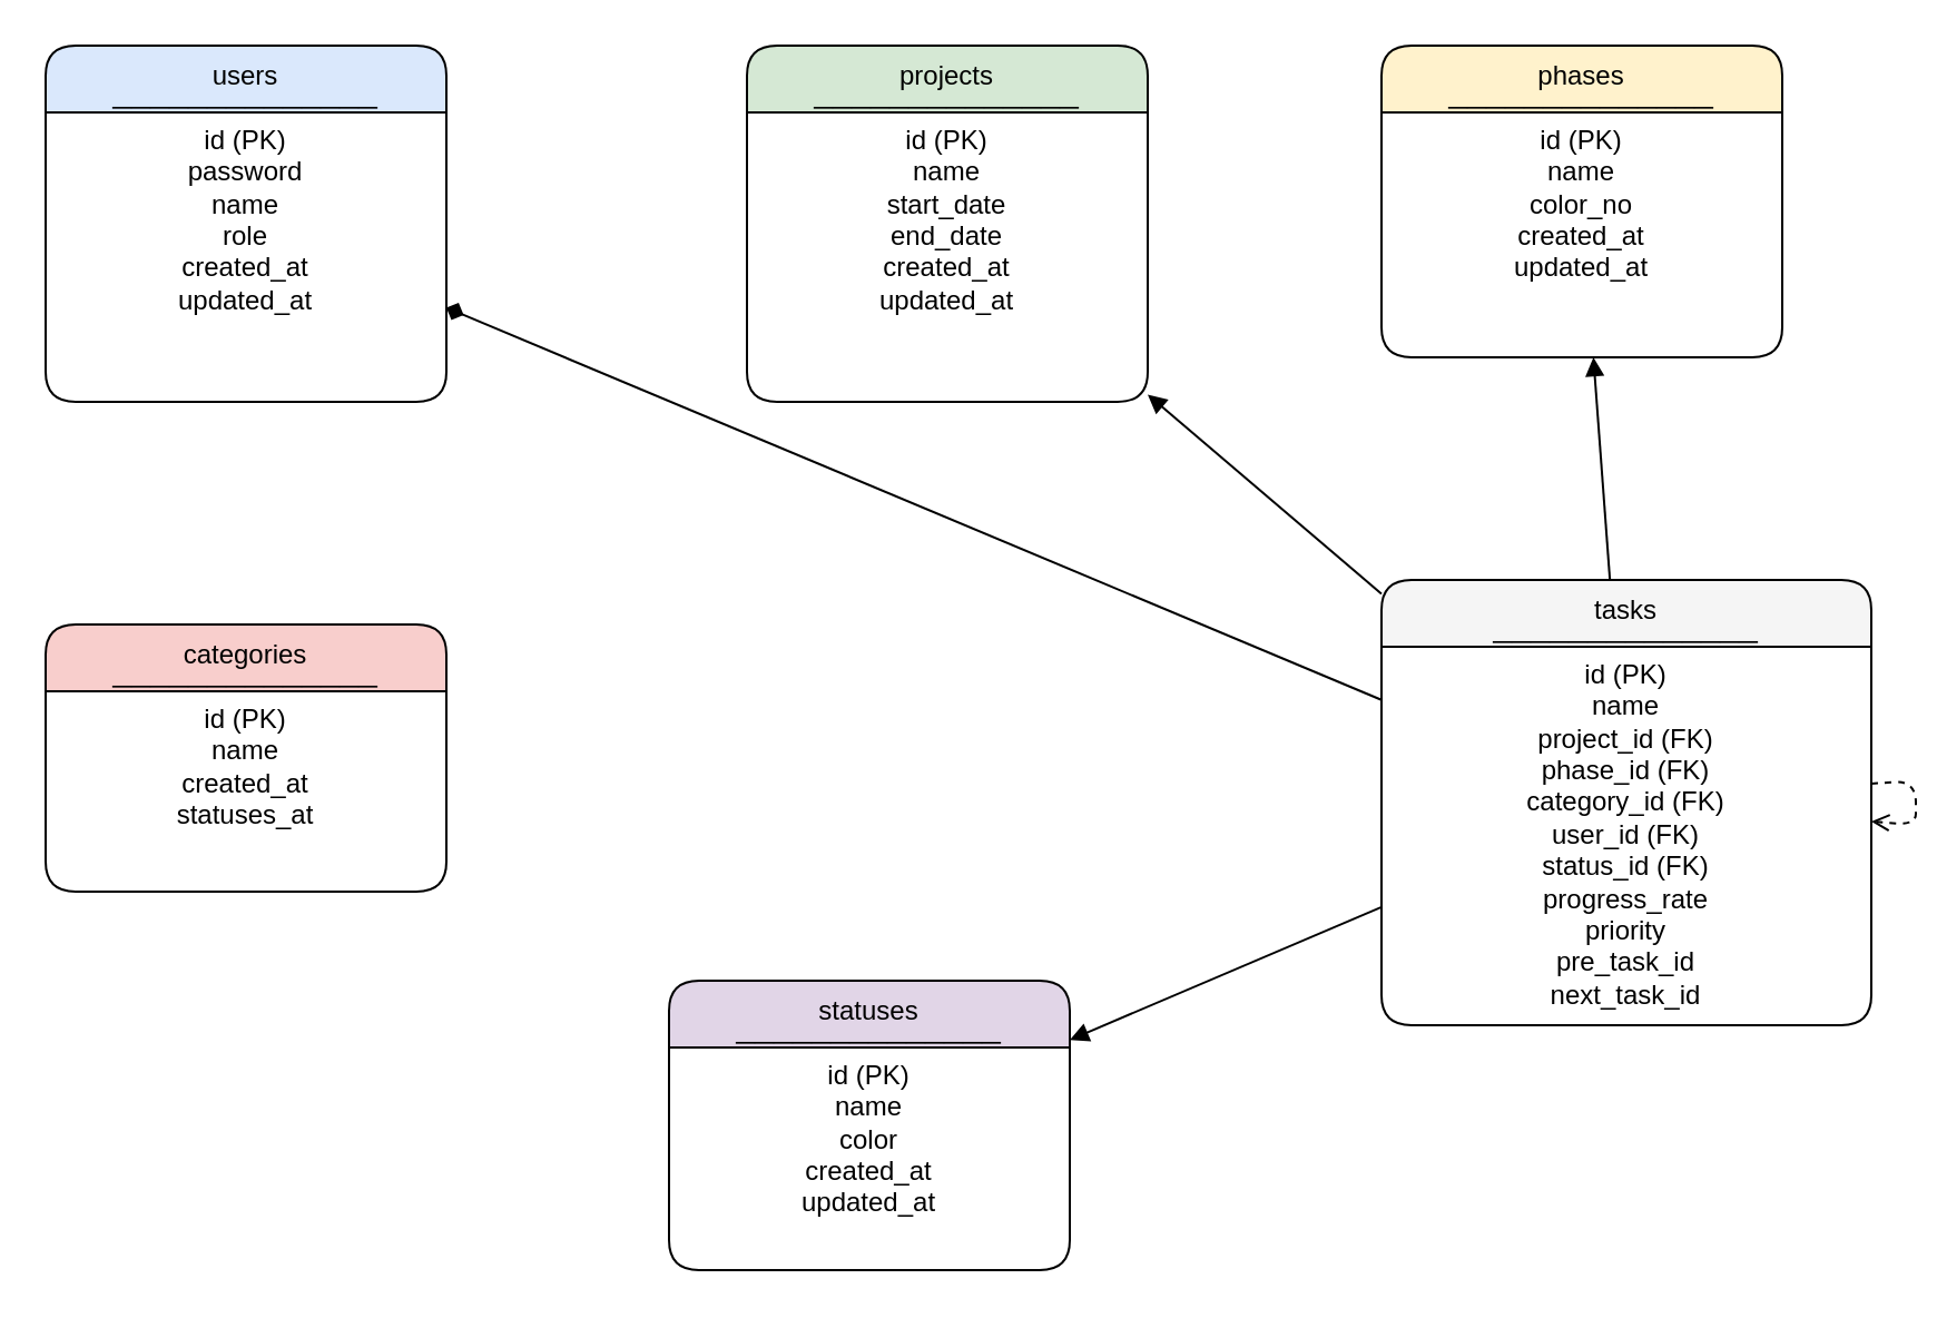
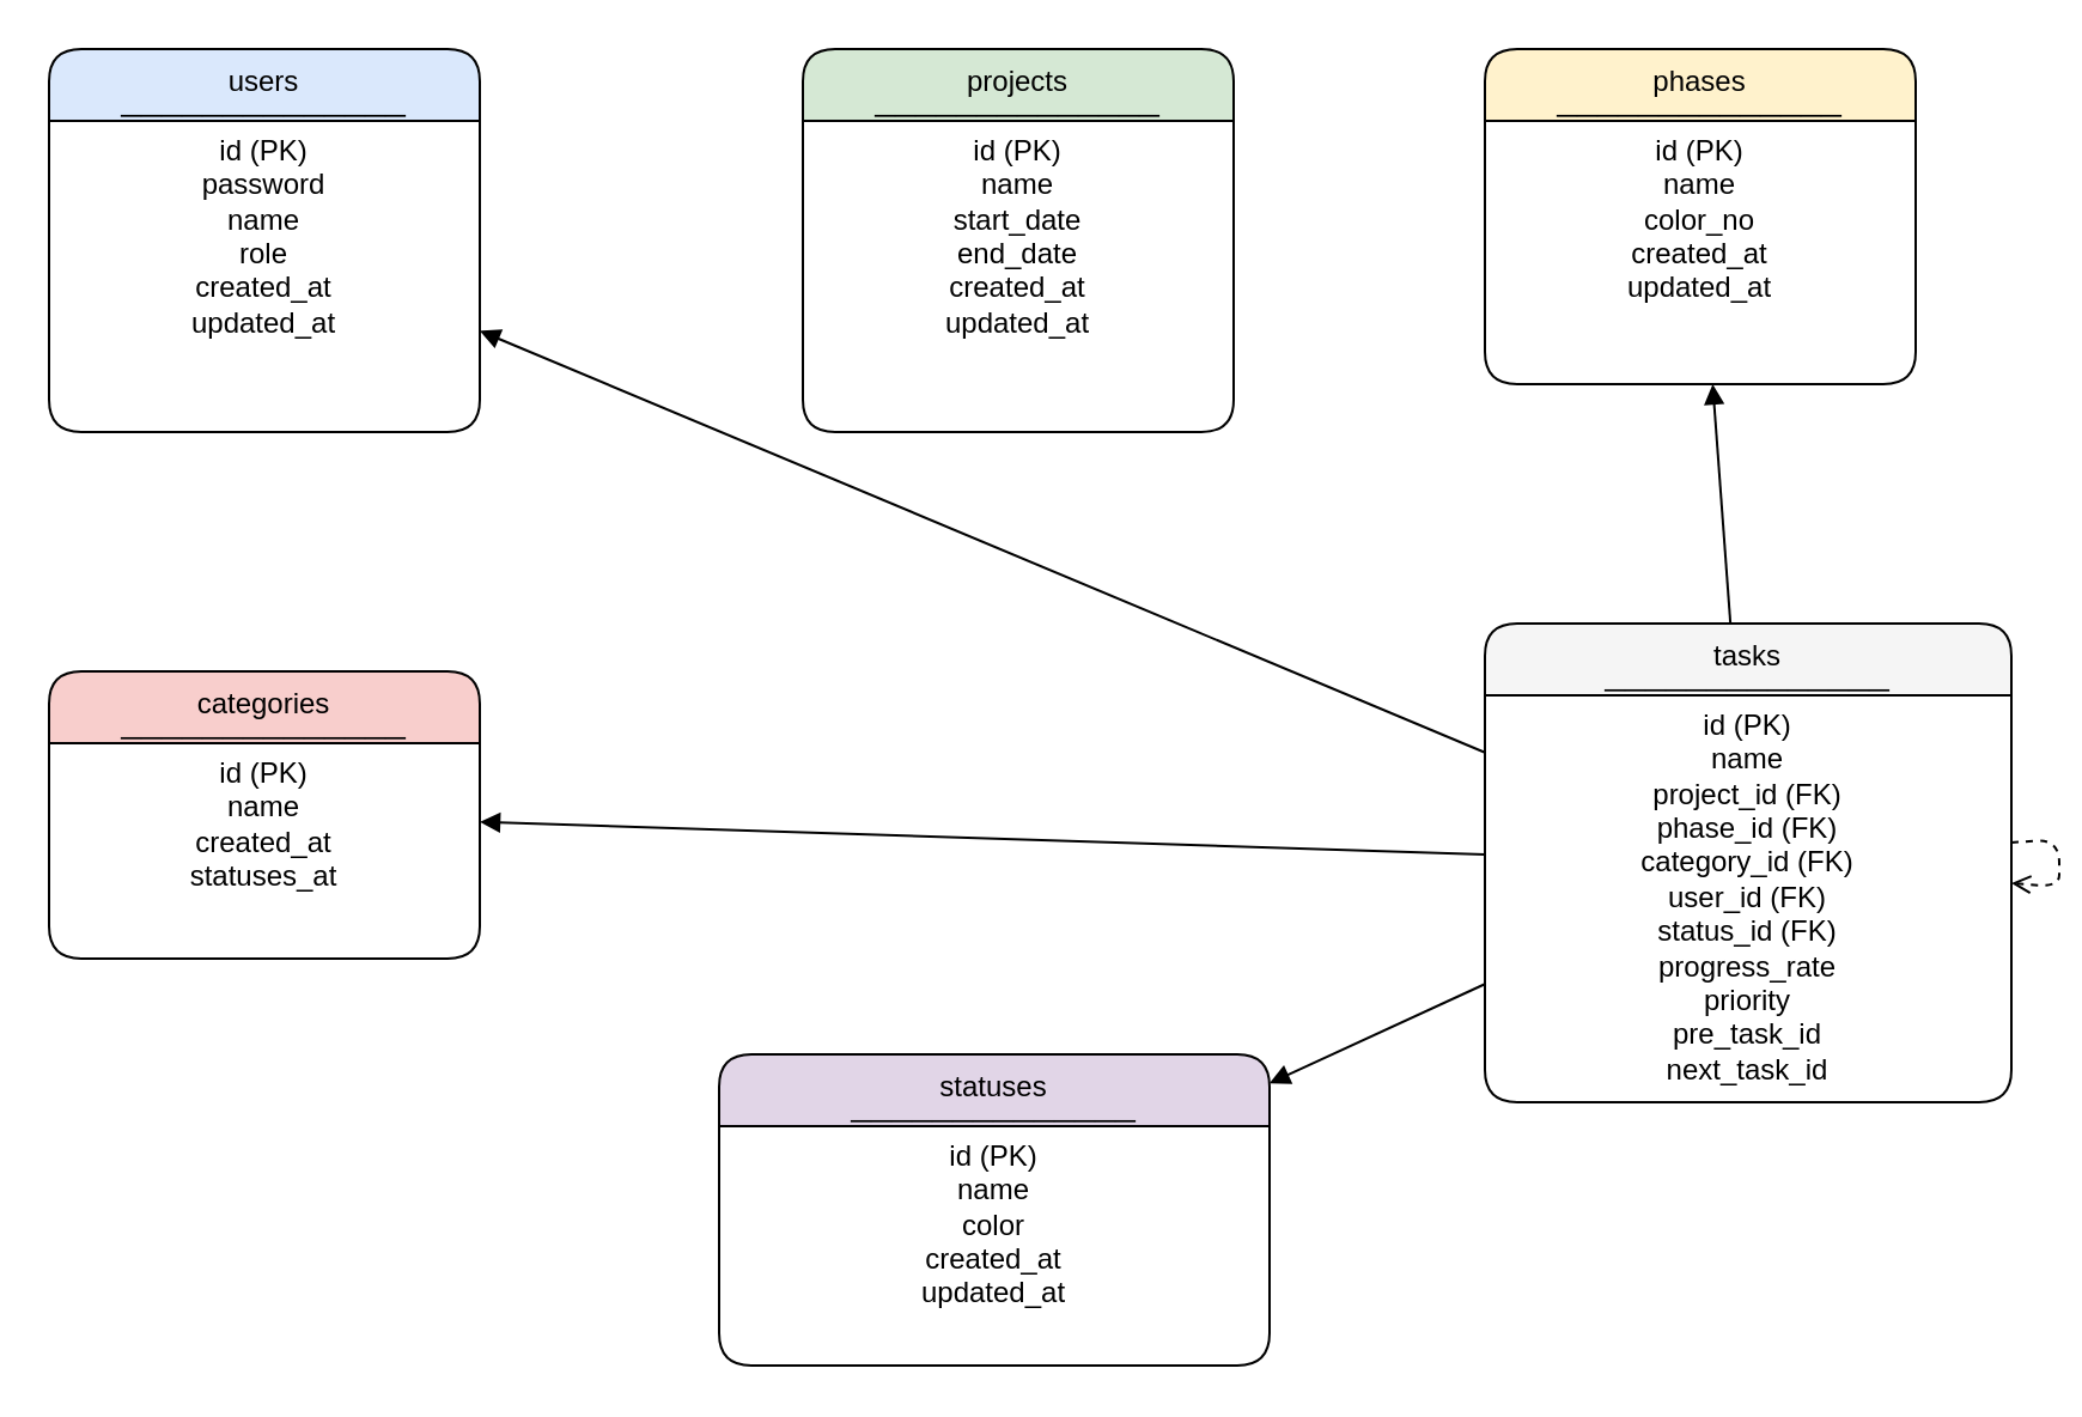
  <mxCell id="0" />
  <mxCell id="1" parent="0" />
  <mxCell id="2" value="users&#10;──────────────&#10;id (PK)&#10;password&#10;name&#10;role&#10;created_at&#10;updated_at" style="shape=swimlane;whiteSpace=wrap;rounded=1;fillColor=#DAE8FC;verticalAlign=top;startSize=30;" parent="1" vertex="1"><mxGeometry x="20" y="20" width="180" height="160" as="geometry"><mxRectangle x="60" y="60" width="160" height="130" as="alternateBounds" /></mxGeometry></mxCell>
  <mxCell id="3" value="projects&#10;──────────────&#10;id (PK)&#10;name&#10;start_date&#10;end_date&#10;created_at&#10;updated_at" style="shape=swimlane;whiteSpace=wrap;rounded=1;fillColor=#D5E8D4;verticalAlign=top;startSize=30;" parent="1" vertex="1"><mxGeometry x="335" y="20" width="180" height="160" as="geometry" /></mxCell>
  <mxCell id="4" value="phases&#10;──────────────&#10;id (PK)&#10;name&#10;color_no&#10;created_at&#10;updated_at" style="shape=swimlane;whiteSpace=wrap;rounded=1;fillColor=#FFF2CC;verticalAlign=top;startSize=30;" parent="1" vertex="1"><mxGeometry x="620" y="20" width="180" height="140" as="geometry" /></mxCell>
  <mxCell id="5" value="categories&#10;──────────────&#10;id (PK)&#10;name&#10;created_at&#10;statuses_at" style="shape=swimlane;whiteSpace=wrap;rounded=1;fillColor=#F8CECC;verticalAlign=top;startSize=30;" parent="1" vertex="1"><mxGeometry x="20" y="280" width="180" height="120" as="geometry" /></mxCell>
- <mxCell id="6" value="statuses&#10;──────────────&#10;id (PK)&#10;name&#10;color&#10;created_at&#10;updated_at" style="shape=swimlane;whiteSpace=wrap;rounded=1;fillColor=#E1D5E7;verticalAlign=top;startSize=30;" parent="1" vertex="1"><mxGeometry x="300" y="440" width="180" height="130" as="geometry" /></mxCell>
+ <mxCell id="6" value="statuses&#10;──────────────&#10;id (PK)&#10;name&#10;color&#10;created_at&#10;updated_at" style="shape=swimlane;whiteSpace=wrap;rounded=1;fillColor=#E1D5E7;verticalAlign=top;startSize=30;" parent="1" vertex="1"><mxGeometry x="300" y="440" width="230" height="130" as="geometry" /></mxCell>
  <mxCell id="7" value="tasks&#10;──────────────&#10;id (PK)&#10;name&#10;project_id (FK)&#10;phase_id (FK)&#10;category_id (FK)&#10;user_id (FK)&#10;status_id (FK)&#10;progress_rate&#10;priority&#10;pre_task_id&#10;next_task_id" style="shape=swimlane;whiteSpace=wrap;rounded=1;fillColor=#F5F5F5;verticalAlign=top;startSize=30;" parent="1" vertex="1"><mxGeometry x="620" y="260" width="220" height="200" as="geometry" /></mxCell>
- <mxCell id="8" style="endArrow=diamond;verticalAlign=top;" parent="1" source="7" target="2" edge="1"><mxGeometry relative="1" as="geometry" /></mxCell>
- <mxCell id="9" style="endArrow=block;verticalAlign=top;" parent="1" source="7" target="3" edge="1"><mxGeometry relative="1" as="geometry" /></mxCell>
+ <mxCell id="8" style="endArrow=block;verticalAlign=top;" parent="1" source="7" target="2" edge="1"><mxGeometry relative="1" as="geometry" /></mxCell>
  <mxCell id="10" style="endArrow=block;verticalAlign=top;" parent="1" source="7" target="4" edge="1"><mxGeometry relative="1" as="geometry" /></mxCell>
+ <mxCell id="11" style="endArrow=block;verticalAlign=top;" parent="1" source="7" target="5" edge="1"><mxGeometry relative="1" as="geometry" /></mxCell>
  <mxCell id="12" style="endArrow=block;verticalAlign=top;" parent="1" source="7" target="6" edge="1"><mxGeometry relative="1" as="geometry" /></mxCell>
  <mxCell id="13" style="endArrow=open;dashed=1;verticalAlign=top;" parent="1" source="7" target="7" edge="1"><mxGeometry relative="1" as="geometry" /></mxCell>
